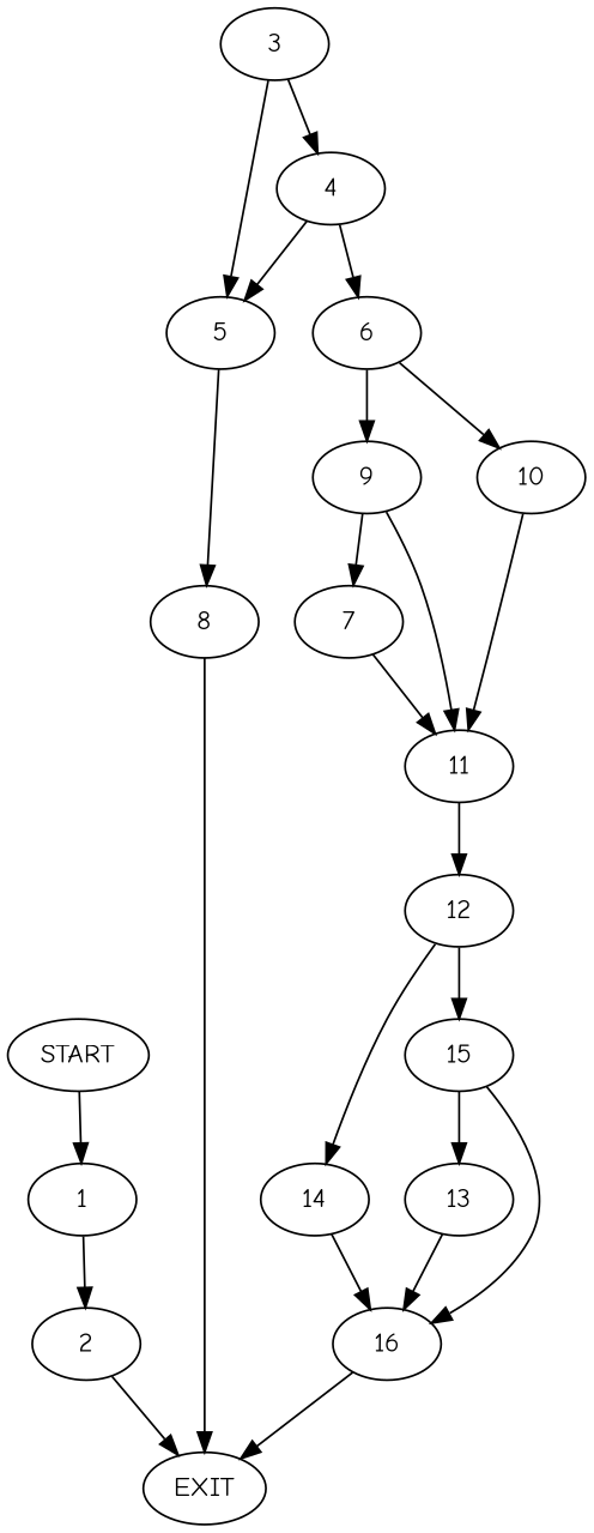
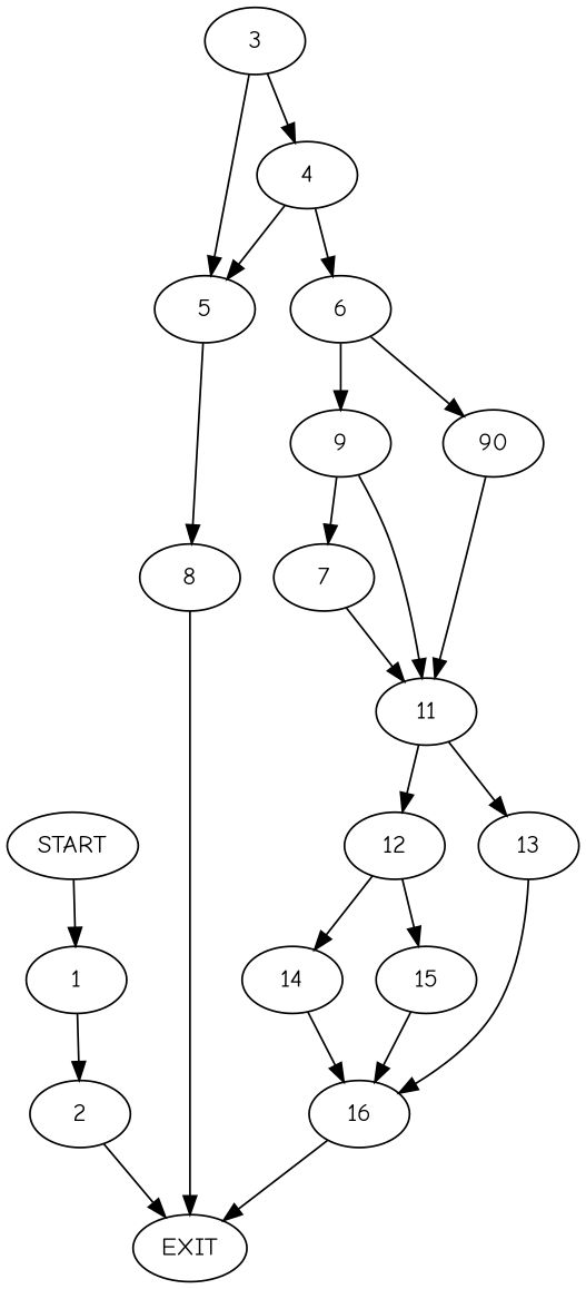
  digraph {
    fontname="Comic Neue"
    node [fontname="Comic Neue"]
    edge [fontname="Comic Neue"]
    n1 [label=START]
    1
    2
    n4 [label=EXIT]
    3
    4
    5
    6
    8
    9
-   10
+   10 [label=90]
    7
    11
    12
    13
    14
    15
    16
    n1 -> 1
    1 -> 2
    2 -> n4
    3 -> 4
    3 -> 5
    4 -> 5
    4 -> 6
    5 -> 8
    6 -> 9
    6 -> 10
    8 -> n4
    9 -> 7
    9 -> 11
    10 -> 11
    7 -> 11
    11 -> 12
-   15 -> 13
+   11 -> 13
    12 -> 14
    12 -> 15
    13 -> 16
    14 -> 16
    15 -> 16
    16 -> n4
  }
